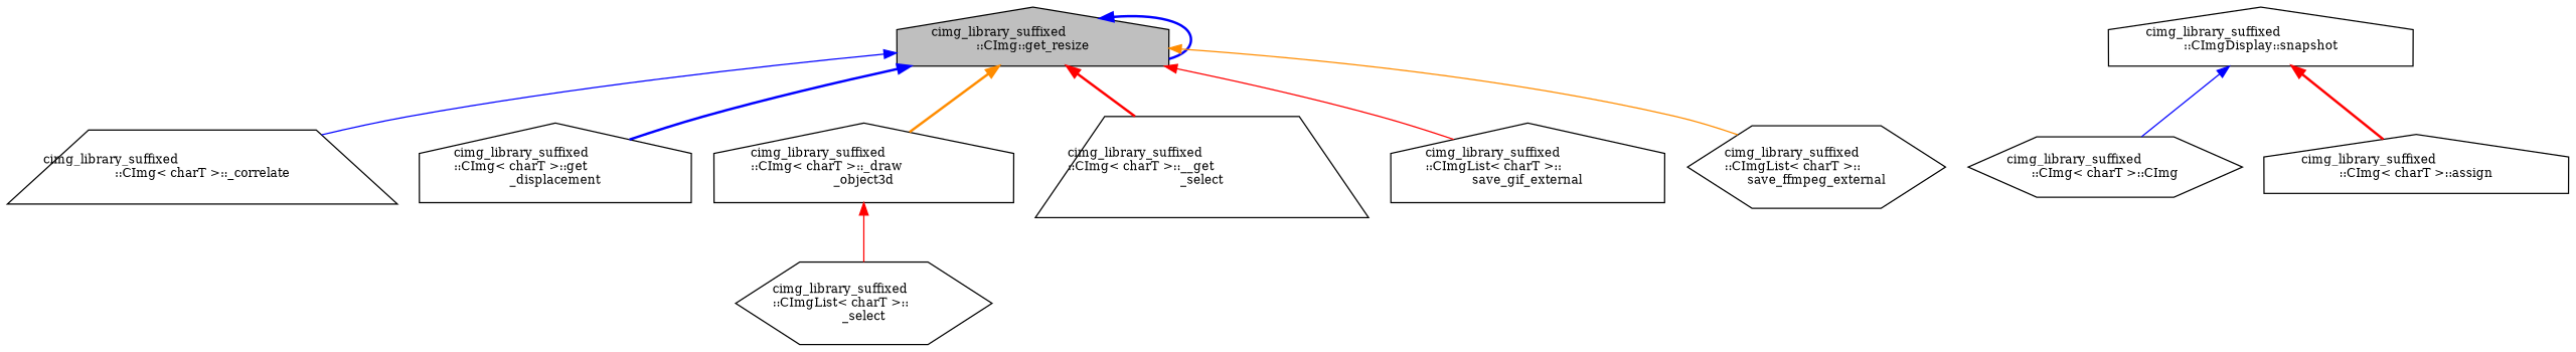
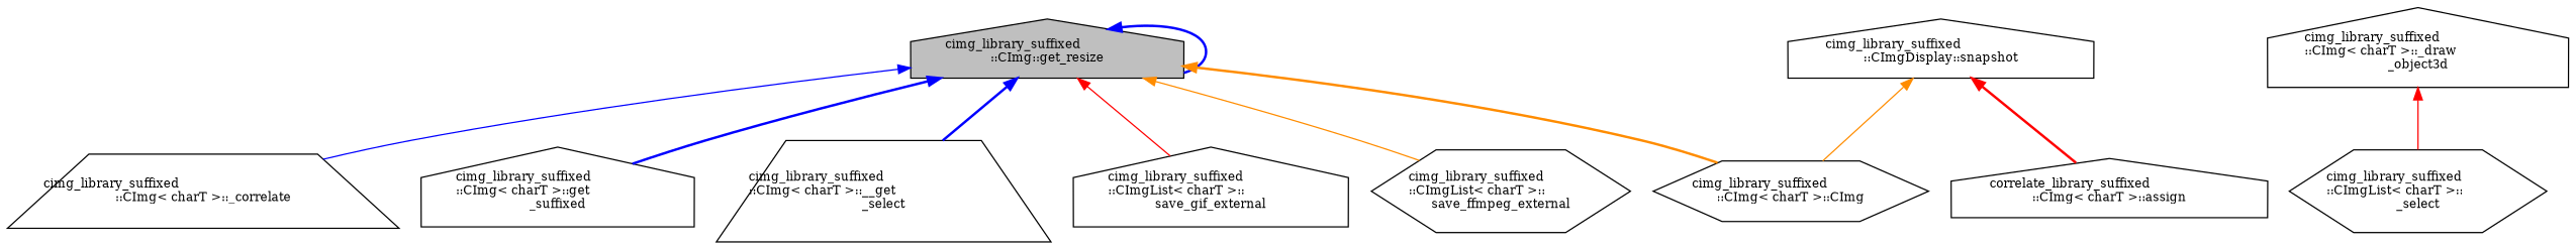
  digraph {
    fontname="DejaVu Serif"
    rankdir=TB
    node [color=black fillcolor=white fontname="DejaVu Serif" fontsize=10 shape=house style=filled]
    edge [color=blue dir=back fontname="DejaVu Serif" fontsize=10 labelfontname=Helvetica labelfontsize=10 style=bold]
    n1 [fillcolor=grey75 fontcolor=black height=0.2 label="cimg_library_suffixed\l::CImg::get_resize" width=0.4]
    n2 [height=0.2 label="cimg_library_suffixed\l::CImg\< charT \>::_correlate" shape=trapezium width=0.4]
-   n3 [height=0.2 label="cimg_library_suffixed\l::CImg\< charT \>::get\l_displacement" width=0.4]
+   n3 [height=0.2 label="cimg_library_suffixed\l::CImg\< charT \>::get\l_suffixed" width=0.4]
    n4 [height=0.2 label="cimg_library_suffixed\l::CImg\< charT \>::_draw\l_object3d" width=0.4]
    n5 [height=0.2 label="cimg_library_suffixed\l::CImg\< charT \>::__get\l_select" shape=trapezium width=0.4]
    n6 [height=0.2 label="cimg_library_suffixed\l::CImgList\< charT \>::\lsave_gif_external" width=0.4]
    n7 [height=0.2 label="cimg_library_suffixed\l::CImgList\< charT \>::\lsave_ffmpeg_external" shape=hexagon width=0.4]
    n8 [height=0.2 label="cimg_library_suffixed\l::CImgDisplay::snapshot" width=0.4]
    n9 [height=0.2 label="cimg_library_suffixed\l::CImg\< charT \>::CImg" shape=hexagon width=0.4]
-   n10 [height=0.2 label="cimg_library_suffixed\l::CImg\< charT \>::assign" width=0.4]
+   n10 [height=0.2 label="correlate_library_suffixed\l::CImg\< charT \>::assign" width=0.4]
    n11 [height=0.2 label="cimg_library_suffixed\l::CImgList\< charT \>::\l_select" shape=hexagon width=0.4]
    n1 -> n1
    n1 -> n2 [style=solid]
    n1 -> n3
-   n1 -> n4 [color=darkorange]
-   n1 -> n5 [color=red]
+   n1 -> n9 [color=darkorange]
+   n1 -> n5
    n1 -> n6 [color=red style=solid]
    n1 -> n7 [color=darkorange style=solid]
    n4 -> n11 [color=red style=solid]
-   n8 -> n9 [style=solid]
+   n8 -> n9 [color=darkorange style=solid]
    n8 -> n10 [color=red]
  }
